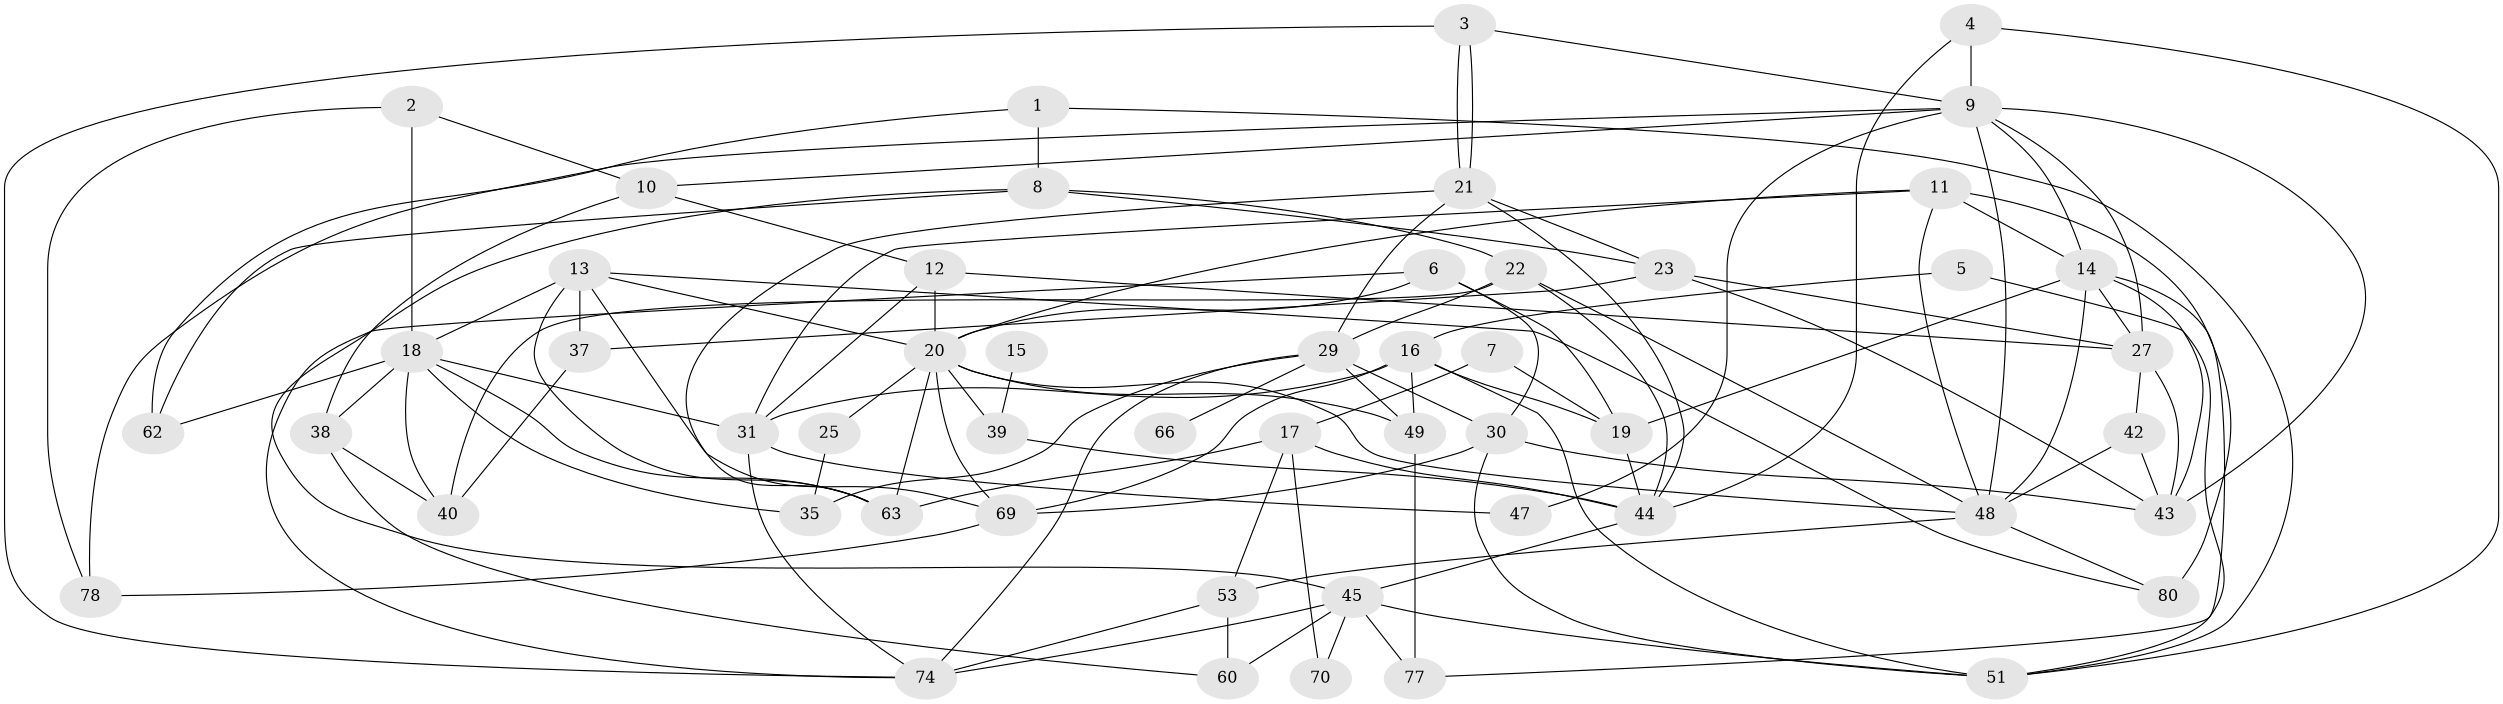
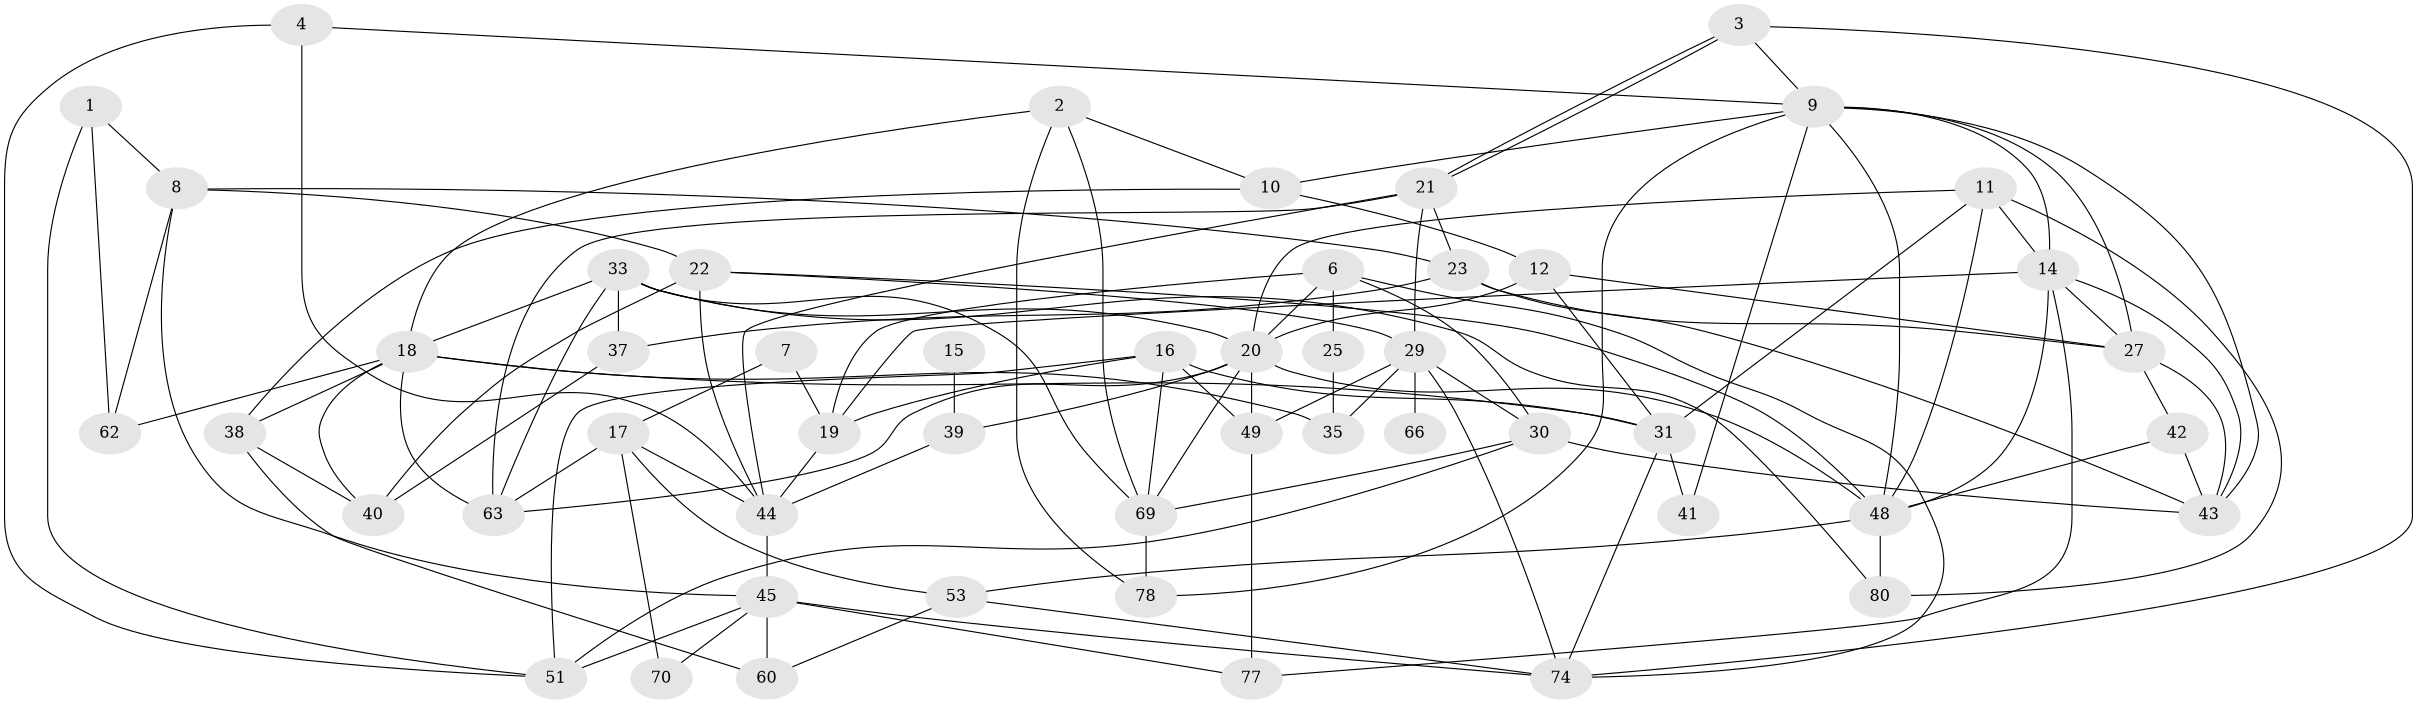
  graph {
    node [color=gray90 style=filled]
    8 [super="+72"]
    62
    22 [super="+67"]
    23 [super="+64"]
    45 [super="+56"]
    1
    51 [super="+71"]
    10 [super="+26"]
    38
    12 [super="+58"]
    2
    18 [super="+24"]
    69 [super="+75"]
    78
    31 [super="+33"]
    63
    35
    40 [super="+82"]
    9 [super="+34"]
    14 [super="+32"]
    27 [super="+36"]
    43 [super="+65"]
-   47
+   47 [label=41]
    48 [super="+55"]
    3
    21
    74
    44 [super="+61"]
    29 [super="+73"]
    4
    16 [super="+54"]
    19
    49
-   5
    6 [super="+76"]
    20 [super="+68"]
    25
    30 [super="+41"]
    39 [super="+81"]
    60
    7 [super="+59"]
    17 [super="+28"]
    53 [super="+79"]
    70
    42 [super="+52"]
    37
    77
    80 [super="+83"]
    11 [super="+46"]
-   13 [super="+50"]
+   13 [super="+50" label=33]
    15
    66
    8 -- 62
    8 -- 22
    8 -- 23
    8 -- 45
    22 -- 40
    22 -- 48
    22 -- 44
    22 -- 29
    23 -- 27
    23 -- 43
    23 -- 37
    45 -- 51
    45 -- 74
    45 -- 60
    45 -- 70
    45 -- 77
    1 -- 8
    1 -- 62
    1 -- 51
    10 -- 38
    10 -- 12
    38 -- 40
    38 -- 60
    12 -- 31
    12 -- 27
    12 -- 20 [weight=2]
    2 -- 10
    2 -- 18
+   2 -- 69
    2 -- 78
    18 -- 62
    18 -- 38
    18 -- 31
    18 -- 63
    18 -- 35
    18 -- 40
    69 -- 78
    31 -- 47
    31 -- 74
    9 -- 10
    9 -- 78
    9 -- 14
    9 -- 27
    9 -- 43
    9 -- 47
    9 -- 48
    14 -- 27
    14 -- 43
    14 -- 48
    14 -- 19
    14 -- 77
    27 -- 43
    27 -- 42
    48 -- 53
    48 -- 80
    3 -- 9
    3 -- 21
    3 -- 21
    3 -- 74
    21 -- 23
    21 -- 63
    21 -- 44
    21 -- 29
    44 -- 45
    29 -- 35
    29 -- 74
    29 -- 49
    29 -- 30 [weight=2]
    29 -- 66
    4 -- 51
    4 -- 9
    4 -- 44
    16 -- 51
    16 -- 69 [weight=2]
    16 -- 31
    16 -- 19
    16 -- 49
    19 -- 44
    49 -- 77
-   5 -- 51
-   5 -- 16
    6 -- 74
    6 -- 19
    6 -- 20
-   20 -- 25
+   6 -- 25
    6 -- 30
    20 -- 69
    20 -- 63
    20 -- 48
    20 -- 49
    20 -- 39
    25 -- 35
    30 -- 51
    30 -- 69
    30 -- 43
    39 -- 44
    7 -- 19
    7 -- 17
    17 -- 63
    17 -- 44
    17 -- 53
    17 -- 70
    53 -- 74
    53 -- 60
    42 -- 43
    42 -- 48
    37 -- 40
    11 -- 31
    11 -- 14
    11 -- 48
    11 -- 20
    11 -- 80 [weight=2]
    13 -- 18
    13 -- 69
    13 -- 63
    13 -- 20
    13 -- 37
    13 -- 80
    15 -- 39
  }
